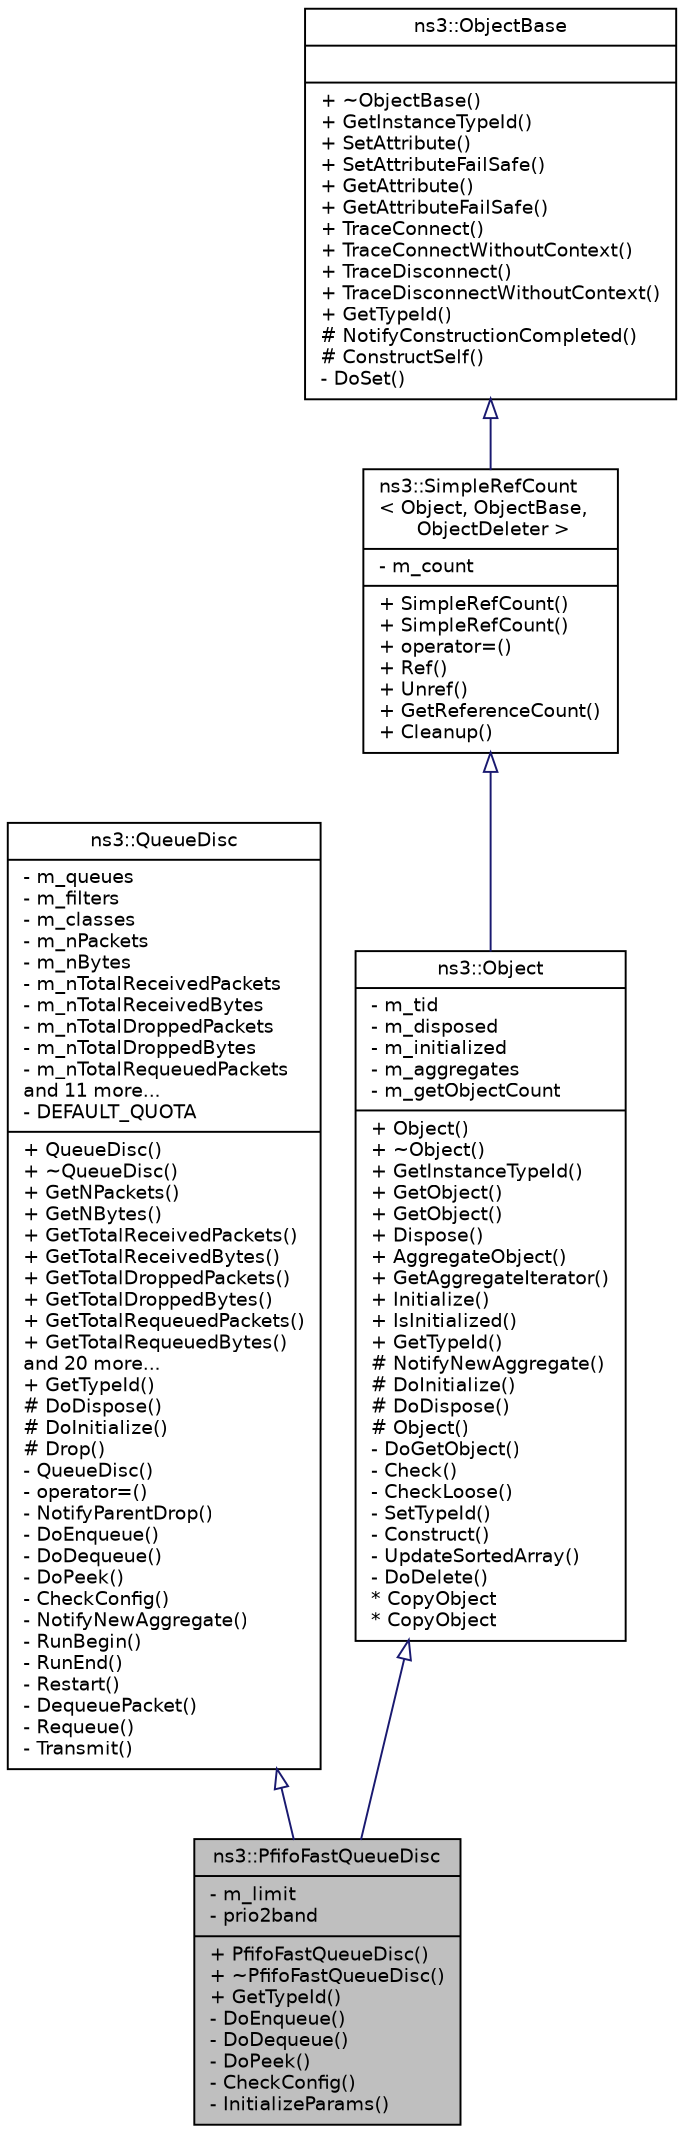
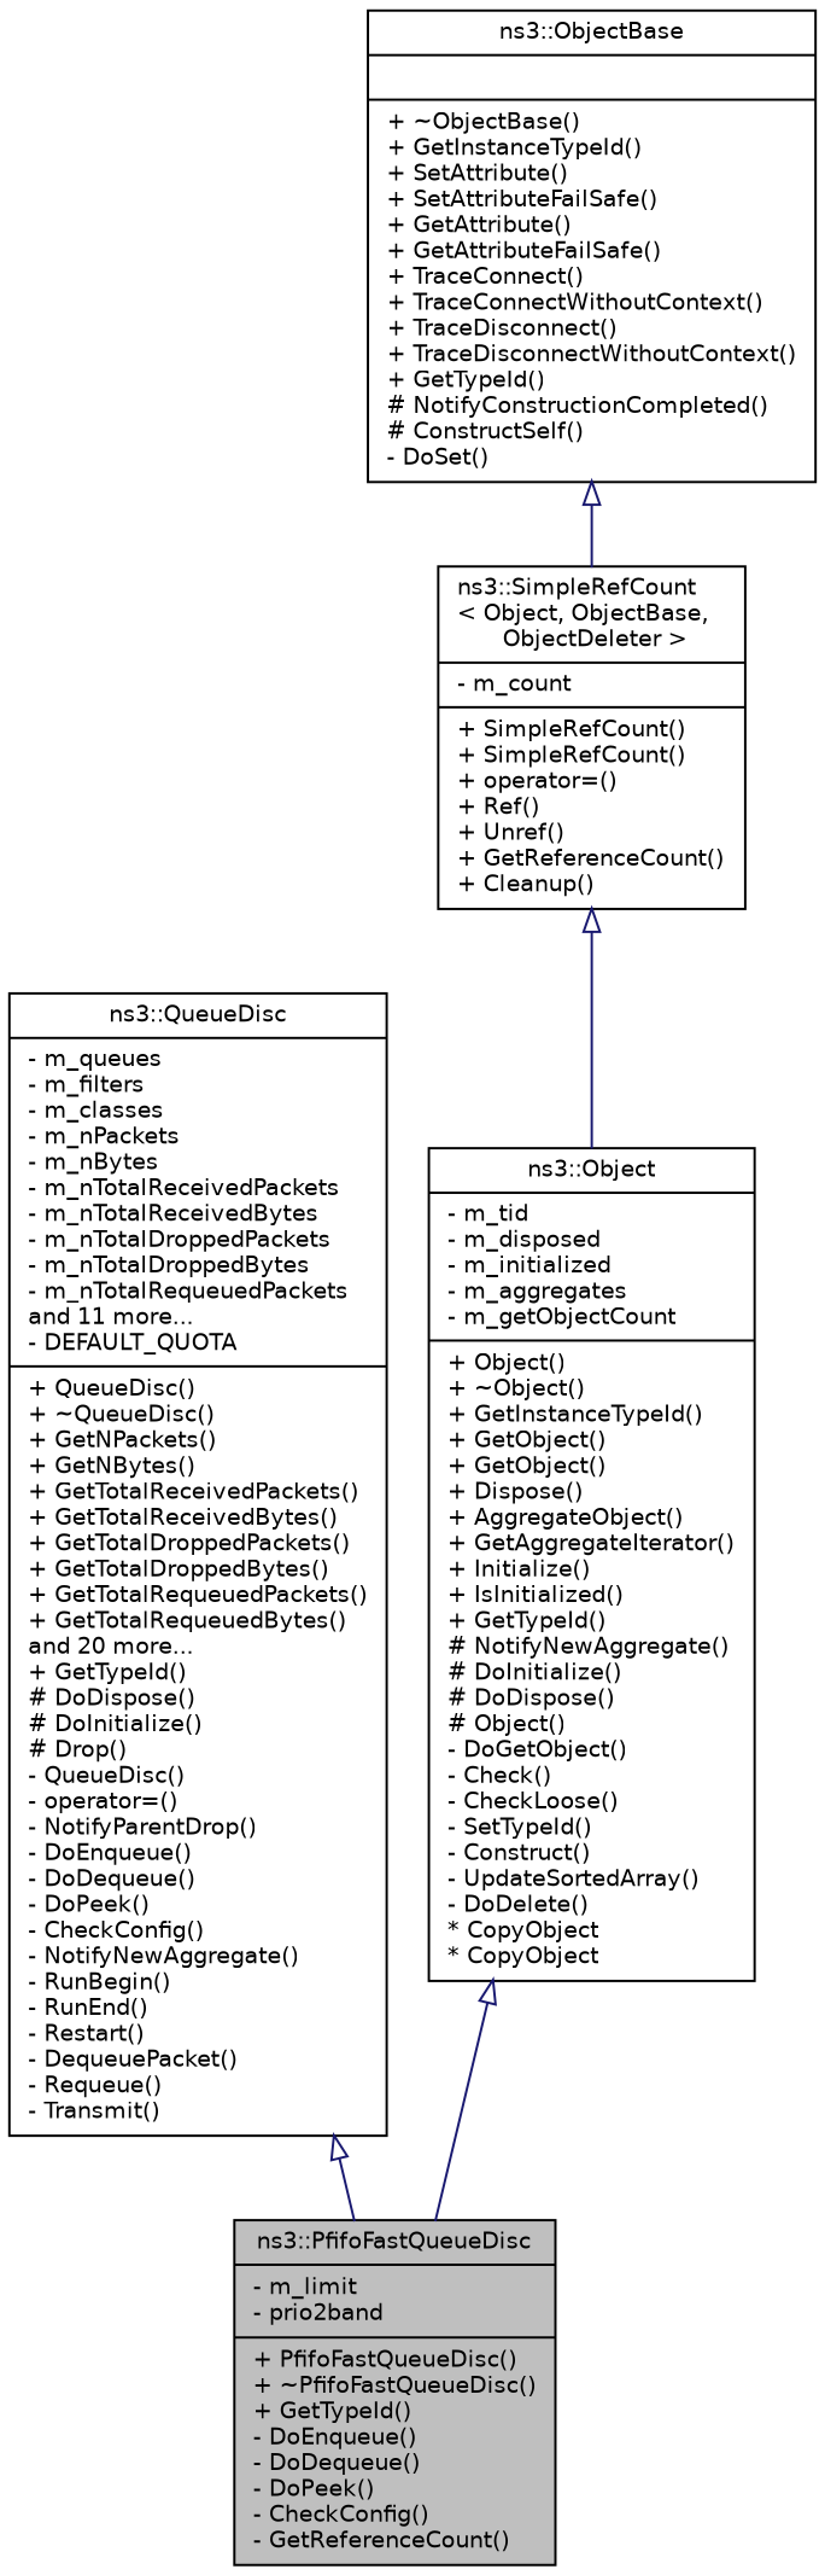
  digraph {
    node [color=black fillcolor=white fontname=Helvetica fontsize=10 shape=record style=filled]
    edge [arrowtail=onormal color=midnightblue dir=back fontname=Helvetica fontsize=10 labelfontname=Helvetica labelfontsize=10 style=solid]
-   n1 [fillcolor=grey75 fontcolor=black height=0.2 label="{ns3::PfifoFastQueueDisc\n|- m_limit\l- prio2band\l|+ PfifoFastQueueDisc()\l+ ~PfifoFastQueueDisc()\l+ GetTypeId()\l- DoEnqueue()\l- DoDequeue()\l- DoPeek()\l- CheckConfig()\l- InitializeParams()\l}" width=0.4]
+   n1 [fillcolor=grey75 fontcolor=black height=0.2 label="{ns3::PfifoFastQueueDisc\n|- m_limit\l- prio2band\l|+ PfifoFastQueueDisc()\l+ ~PfifoFastQueueDisc()\l+ GetTypeId()\l- DoEnqueue()\l- DoDequeue()\l- DoPeek()\l- CheckConfig()\l- GetReferenceCount()\l}" width=0.4]
    n2 [height=0.2 label="{ns3::QueueDisc\n|- m_queues\l- m_filters\l- m_classes\l- m_nPackets\l- m_nBytes\l- m_nTotalReceivedPackets\l- m_nTotalReceivedBytes\l- m_nTotalDroppedPackets\l- m_nTotalDroppedBytes\l- m_nTotalRequeuedPackets\land 11 more...\l- DEFAULT_QUOTA\l|+ QueueDisc()\l+ ~QueueDisc()\l+ GetNPackets()\l+ GetNBytes()\l+ GetTotalReceivedPackets()\l+ GetTotalReceivedBytes()\l+ GetTotalDroppedPackets()\l+ GetTotalDroppedBytes()\l+ GetTotalRequeuedPackets()\l+ GetTotalRequeuedBytes()\land 20 more...\l+ GetTypeId()\l# DoDispose()\l# DoInitialize()\l# Drop()\l- QueueDisc()\l- operator=()\l- NotifyParentDrop()\l- DoEnqueue()\l- DoDequeue()\l- DoPeek()\l- CheckConfig()\l- NotifyNewAggregate()\l- RunBegin()\l- RunEnd()\l- Restart()\l- DequeuePacket()\l- Requeue()\l- Transmit()\l}" width=0.4]
    n3 [height=0.2 label="{ns3::Object\n|- m_tid\l- m_disposed\l- m_initialized\l- m_aggregates\l- m_getObjectCount\l|+ Object()\l+ ~Object()\l+ GetInstanceTypeId()\l+ GetObject()\l+ GetObject()\l+ Dispose()\l+ AggregateObject()\l+ GetAggregateIterator()\l+ Initialize()\l+ IsInitialized()\l+ GetTypeId()\l# NotifyNewAggregate()\l# DoInitialize()\l# DoDispose()\l# Object()\l- DoGetObject()\l- Check()\l- CheckLoose()\l- SetTypeId()\l- Construct()\l- UpdateSortedArray()\l- DoDelete()\l* CopyObject\l* CopyObject\l}" width=0.4]
    n4 [height=0.2 label="{ns3::SimpleRefCount\l\< Object, ObjectBase,\l ObjectDeleter \>\n|- m_count\l|+ SimpleRefCount()\l+ SimpleRefCount()\l+ operator=()\l+ Ref()\l+ Unref()\l+ GetReferenceCount()\l+ Cleanup()\l}" width=0.4]
    n5 [height=0.2 label="{ns3::ObjectBase\n||+ ~ObjectBase()\l+ GetInstanceTypeId()\l+ SetAttribute()\l+ SetAttributeFailSafe()\l+ GetAttribute()\l+ GetAttributeFailSafe()\l+ TraceConnect()\l+ TraceConnectWithoutContext()\l+ TraceDisconnect()\l+ TraceDisconnectWithoutContext()\l+ GetTypeId()\l# NotifyConstructionCompleted()\l# ConstructSelf()\l- DoSet()\l}" width=0.4]
    n2 -> n1
    n3 -> n1
    n4 -> n3
    n5 -> n4
  }
